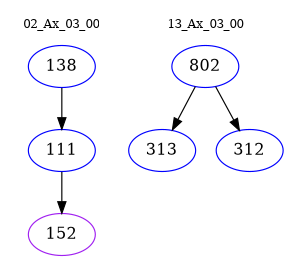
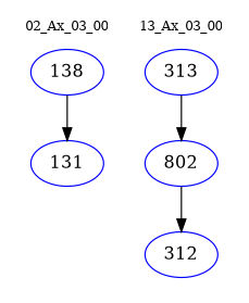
  digraph {
    node [color=blue]
    edge [color=black]
-   n1 [label=111]
+   n1 [label=131]
    n2 [label=138]
-   n3 [color=purple label=152]
    n4 [label=802]
    n5 [label=313]
    n6 [label=312]
    subgraph cluster_1 {
      color=white
      fontsize=10
      label="02_Ax_03_00"
      n1
      n2
-     n3
    }
    subgraph cluster_2 {
      color=white
      fontsize=10
      label="13_Ax_03_00"
      n4
      n5
      n6
    }
-   n1 -> n3
    n2 -> n1
-   n4 -> n5
+   n5 -> n4
    n4 -> n6
  }
